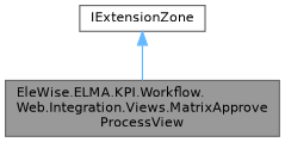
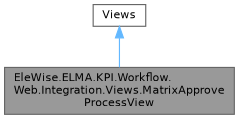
  digraph {
    node [color=gray40 fontname=Helvetica fontsize=10 shape=box style=filled]
    n1 [fillcolor=grey60 fontcolor=black height=0.2 label="EleWise.ELMA.KPI.Workflow.\lWeb.Integration.Views.MatrixApprove\lProcessView" width=0.4]
-   n2 [fillcolor=white height=0.2 label=IExtensionZone width=0.4]
+   n2 [fillcolor=white height=0.2 label=Views width=0.4]
    n2 -> n1 [color=steelblue1 dir=back fontname=Helvetica fontsize=10 labelfontname=Helvetica labelfontsize=10 style=solid]
  }
